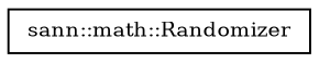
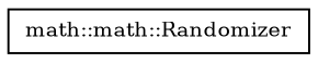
  digraph {
    rankdir=LR
    fontname="DejaVu Serif"
-   n1 [color=black fillcolor=white fontname="DejaVu Serif" fontsize=10 height=0.2 label="sann::math::Randomizer" shape=record style=filled width=0.4]
+   n1 [color=black fillcolor=white fontname="DejaVu Serif" fontsize=10 height=0.2 label="math::math::Randomizer" shape=record style=filled width=0.4]
  }
